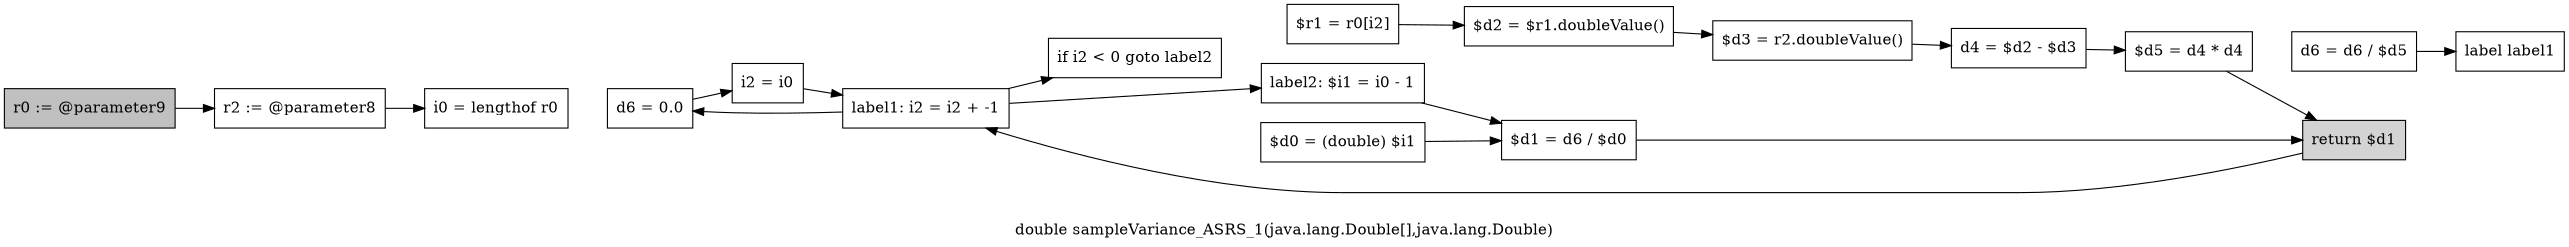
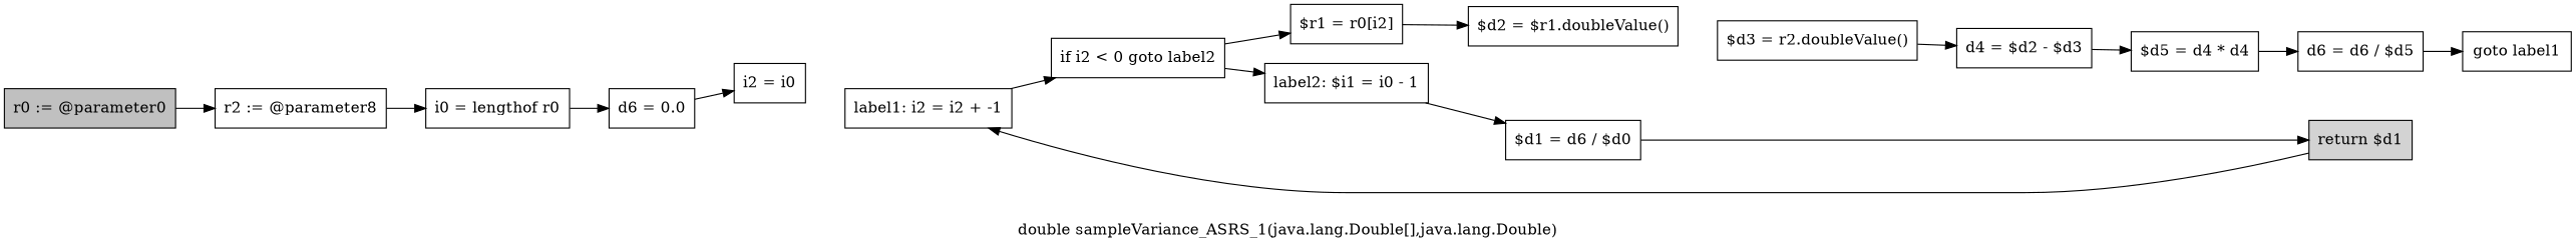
  digraph {
    label="double sampleVariance_ASRS_1(java.lang.Double[],java.lang.Double)"
    rankdir=LR
    node [shape=box]
-   n1 [fillcolor=gray label="r0 := @parameter9" style=filled]
+   n1 [fillcolor=gray label="r0 := @parameter0" style=filled]
    n2 [label="r2 := @parameter8"]
    n3 [label="i0 = lengthof r0"]
    n4 [label="d6 = 0.0"]
    n5 [label="i2 = i0"]
    n6 [label="label1: i2 = i2 + -1"]
    n7 [label="if i2 < 0 goto label2"]
    n8 [label="$r1 = r0[i2]"]
    n9 [label="label2: $i1 = i0 - 1"]
    n10 [label="$d2 = $r1.doubleValue()"]
    n11 [label="$d1 = d6 / $d0"]
    n12 [label="$d3 = r2.doubleValue()"]
-   n13 [label="$d0 = (double) $i1"]
    n14 [label="d4 = $d2 - $d3"]
    n15 [label="$d5 = d4 * d4"]
    n16 [label="d6 = d6 / $d5"]
-   n17 [label="label label1"]
+   n17 [label="goto label1"]
    n18 [fillcolor=lightgray label="return $d1" style=filled]
    n1 -> n2
    n2 -> n3
-   n6 -> n4
+   n3 -> n4
    n4 -> n5
-   n5 -> n6
    n6 -> n7
-   n6 -> n9
+   n7 -> n8
+   n7 -> n9
    n8 -> n10
    n9 -> n11
-   n10 -> n12
    n11 -> n18
    n12 -> n14
-   n13 -> n11
    n14 -> n15
-   n15 -> n18
+   n15 -> n16
    n16 -> n17
    n18 -> n6
  }
